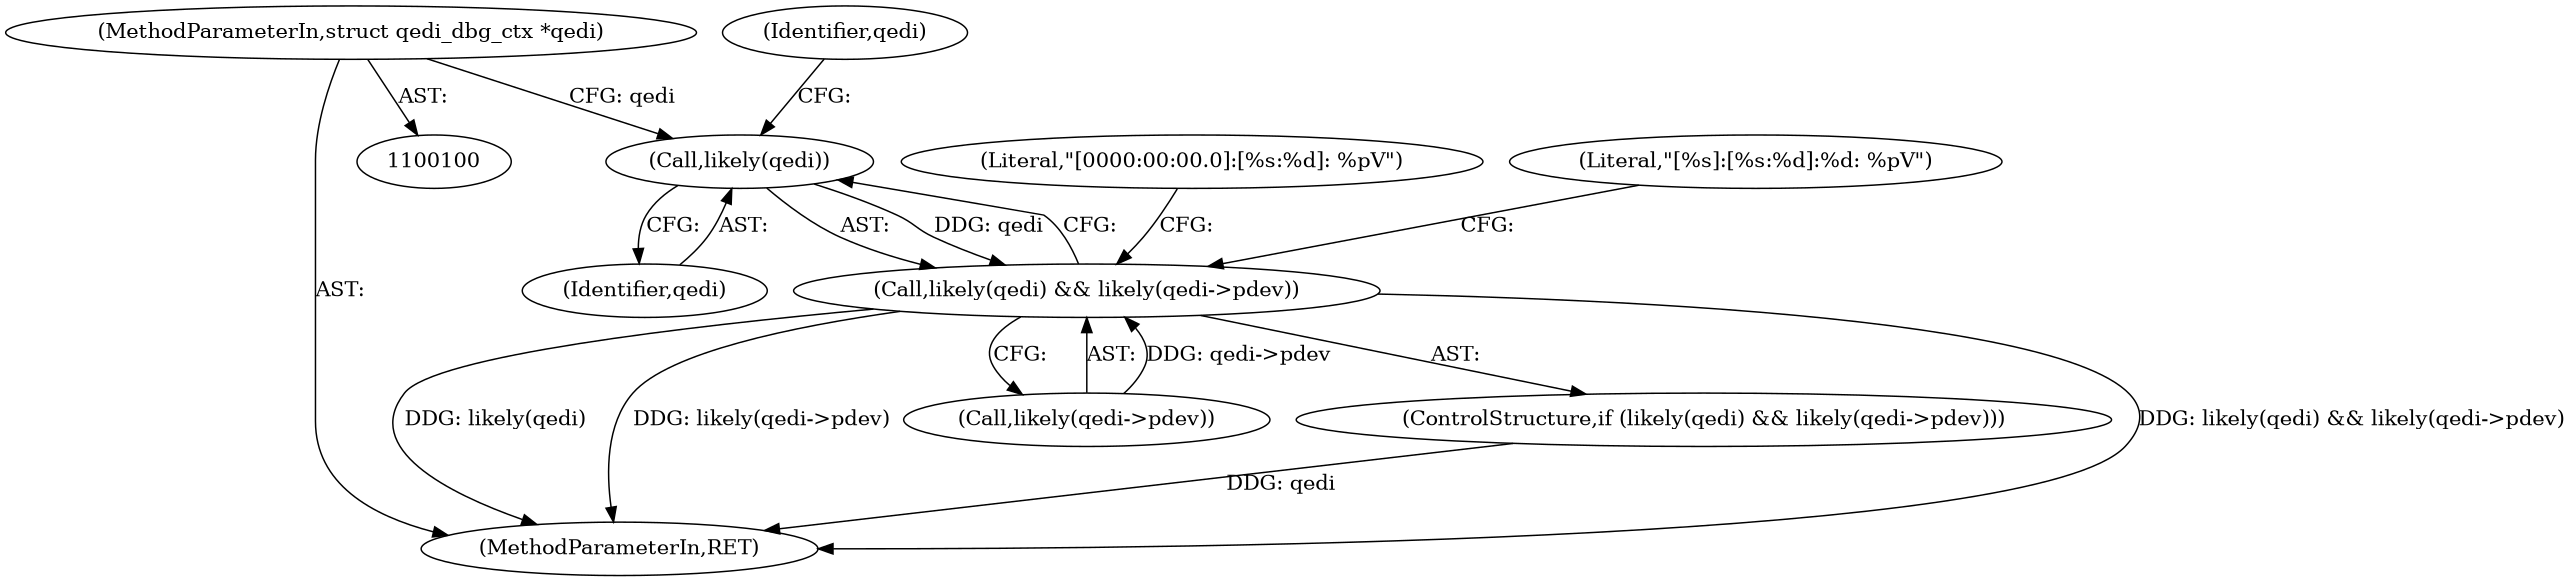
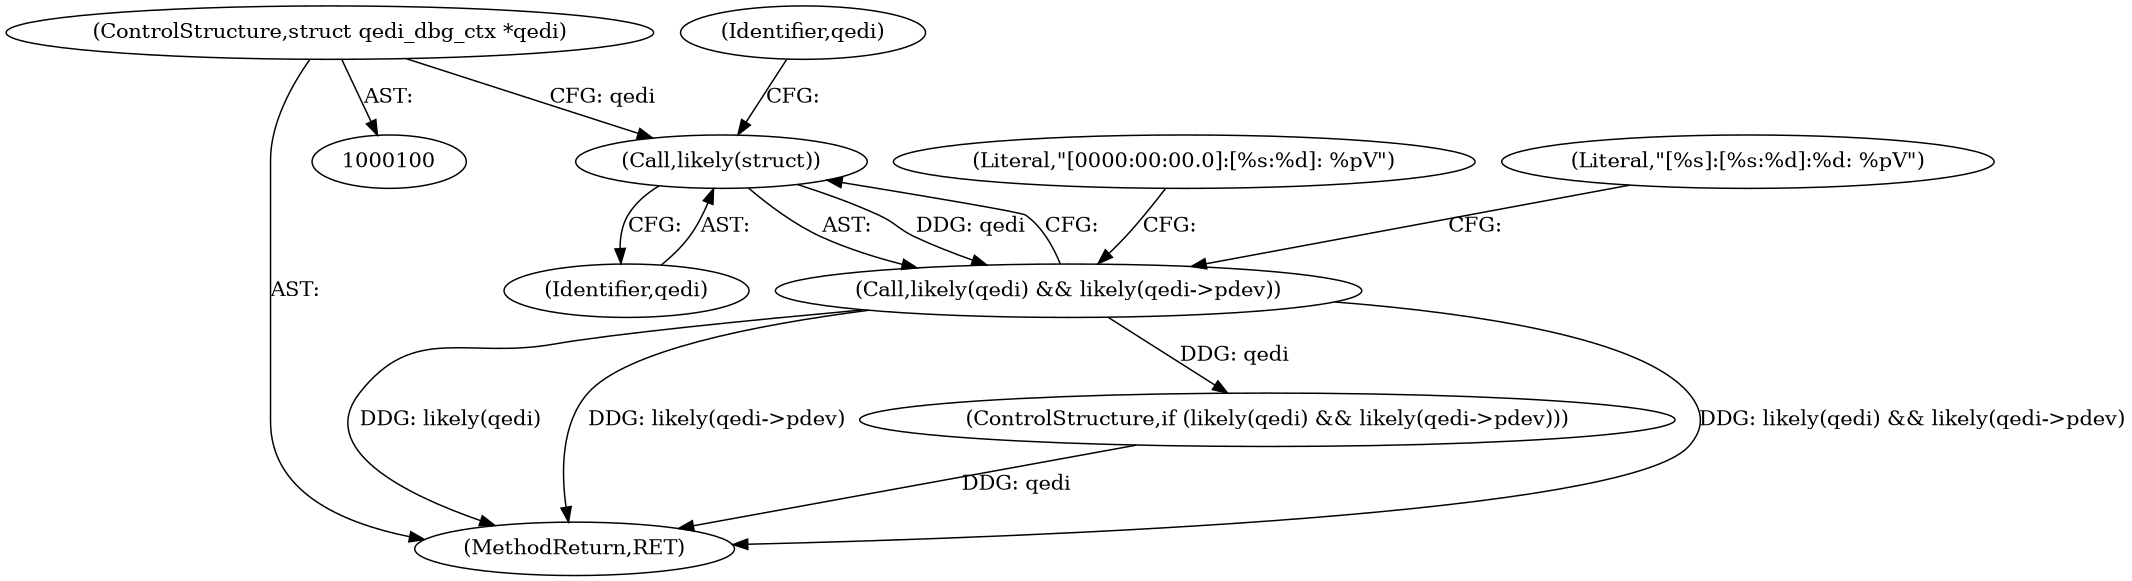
  digraph {
-   n1 [label="(MethodParameterIn,struct qedi_dbg_ctx *qedi)"]
-   n2 [label="(Call,likely(qedi))"]
-   n3 [label="(MethodParameterIn,RET)"]
-   1000100 [label=1100100]
+   n1 [label="(ControlStructure,struct qedi_dbg_ctx *qedi)"]
+   n2 [label="(Call,likely(struct))"]
+   n3 [label="(MethodReturn,RET)"]
+   1000100
    n5 [label="(Call,likely(qedi) && likely(qedi->pdev))"]
    n6 [label="(Identifier,qedi)"]
-   n7 [label="(Call,likely(qedi->pdev))"]
    n8 [label="(ControlStructure,if (likely(qedi) && likely(qedi->pdev)))"]
    n9 [label="(Literal,\"[0000:00:00.0]:[%s:%d]: %pV\")"]
    n10 [label="(Identifier,qedi)"]
    n11 [label="(Literal,\"[%s]:[%s:%d]:%d: %pV\")"]
    n1 -> n2 [label="CFG: qedi"]
    n1 -> n3 [label="AST: "]
    n1 -> 1000100 [label="AST: "]
    n2 -> n5 [label="AST: "]
    n2 -> n5 [label="DDG: qedi"]
    n2 -> n6 [label="CFG: "]
    n5 -> n2 [label="CFG: "]
    n5 -> n3 [label="DDG: likely(qedi) && likely(qedi->pdev)"]
    n5 -> n3 [label="DDG: likely(qedi)"]
    n5 -> n3 [label="DDG: likely(qedi->pdev)"]
-   n5 -> n7 [label="CFG: "]
-   n5 -> n8 [label="AST: "]
+   n5 -> n8 [label="DDG: qedi"]
    n6 -> n2 [label="AST: "]
-   n7 -> n5 [label="AST: "]
-   n7 -> n5 [label="DDG: qedi->pdev"]
    n8 -> n3 [label="DDG: qedi"]
    n9 -> n5 [label="CFG: "]
    n10 -> n2 [label="CFG: "]
    n11 -> n5 [label="CFG: "]
  }
